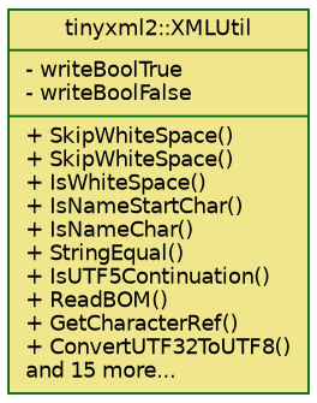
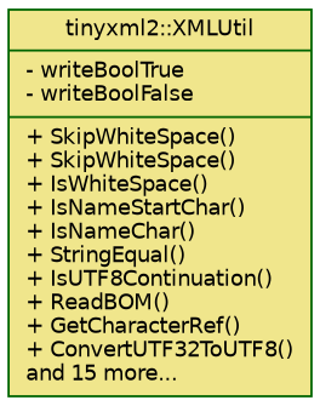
  digraph {
-   n1 [color=darkgreen fillcolor=khaki fontcolor=black fontname=Helvetica fontsize=10 height=0.2 label="{tinyxml2::XMLUtil\n|- writeBoolTrue\l- writeBoolFalse\l|+ SkipWhiteSpace()\l+ SkipWhiteSpace()\l+ IsWhiteSpace()\l+ IsNameStartChar()\l+ IsNameChar()\l+ StringEqual()\l+ IsUTF5Continuation()\l+ ReadBOM()\l+ GetCharacterRef()\l+ ConvertUTF32ToUTF8()\land 15 more...\l}" shape=record style=filled width=0.4]
+   n1 [color=darkgreen fillcolor=khaki fontcolor=black fontname=Helvetica fontsize=10 height=0.2 label="{tinyxml2::XMLUtil\n|- writeBoolTrue\l- writeBoolFalse\l|+ SkipWhiteSpace()\l+ SkipWhiteSpace()\l+ IsWhiteSpace()\l+ IsNameStartChar()\l+ IsNameChar()\l+ StringEqual()\l+ IsUTF8Continuation()\l+ ReadBOM()\l+ GetCharacterRef()\l+ ConvertUTF32ToUTF8()\land 15 more...\l}" shape=record style=filled width=0.4]
  }
